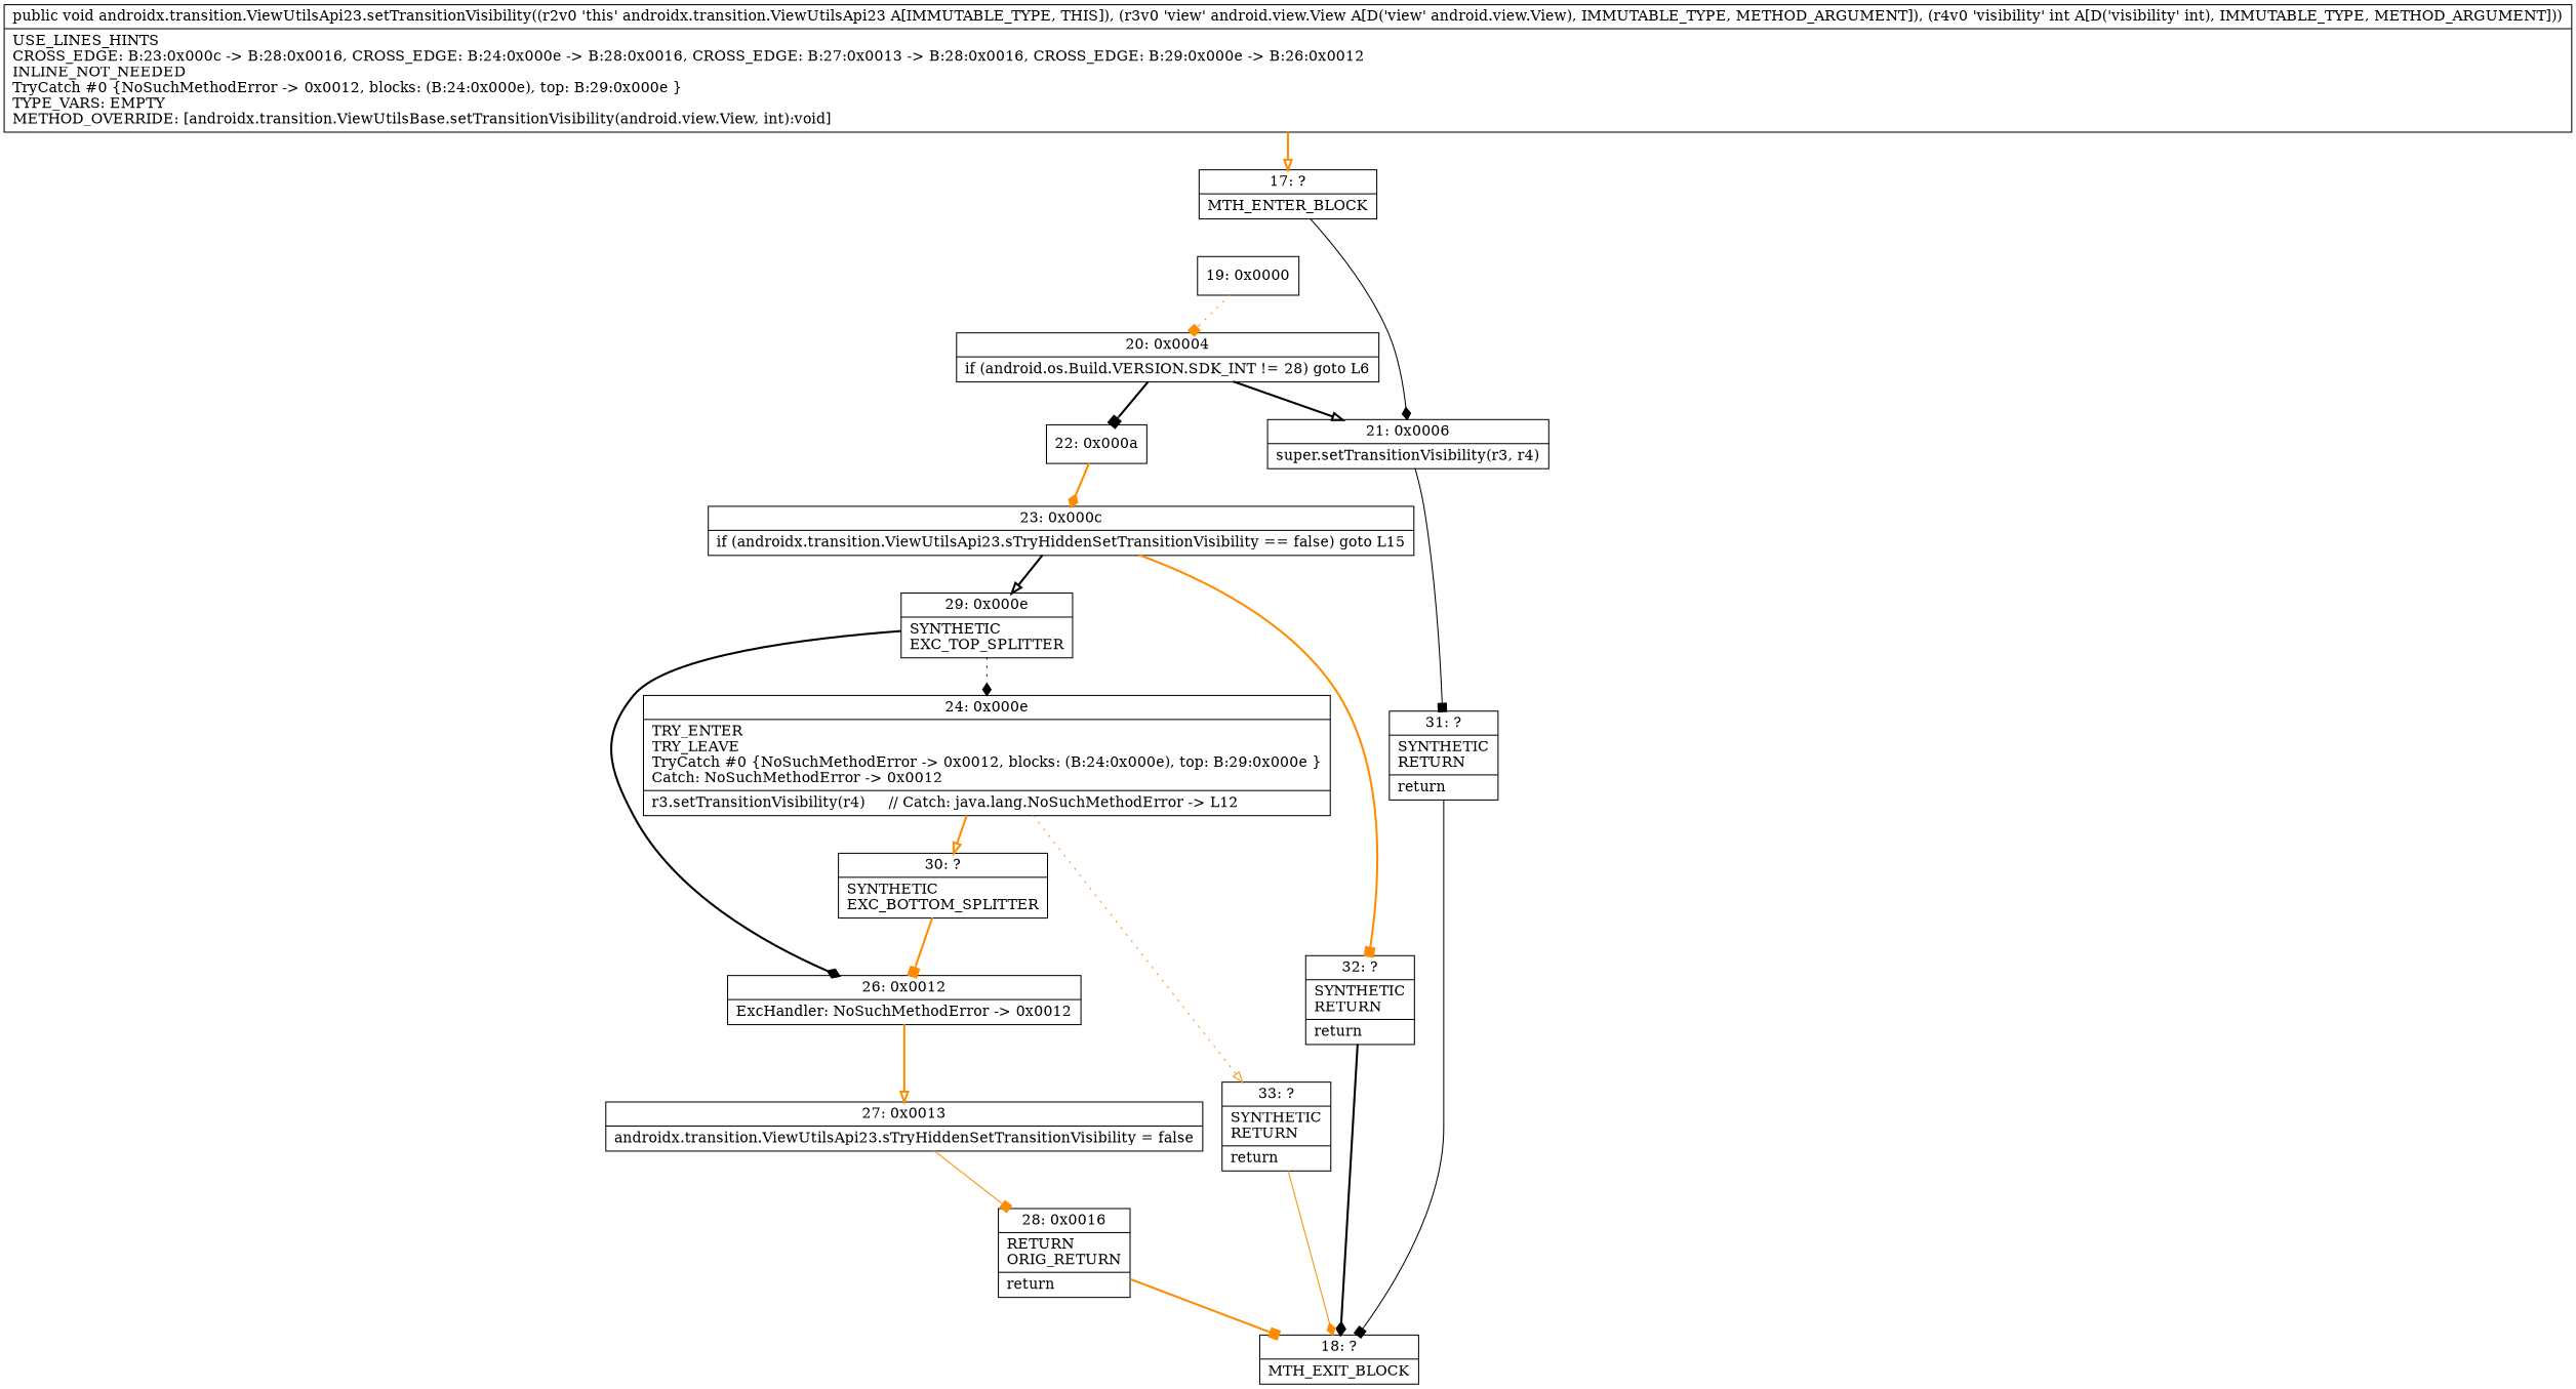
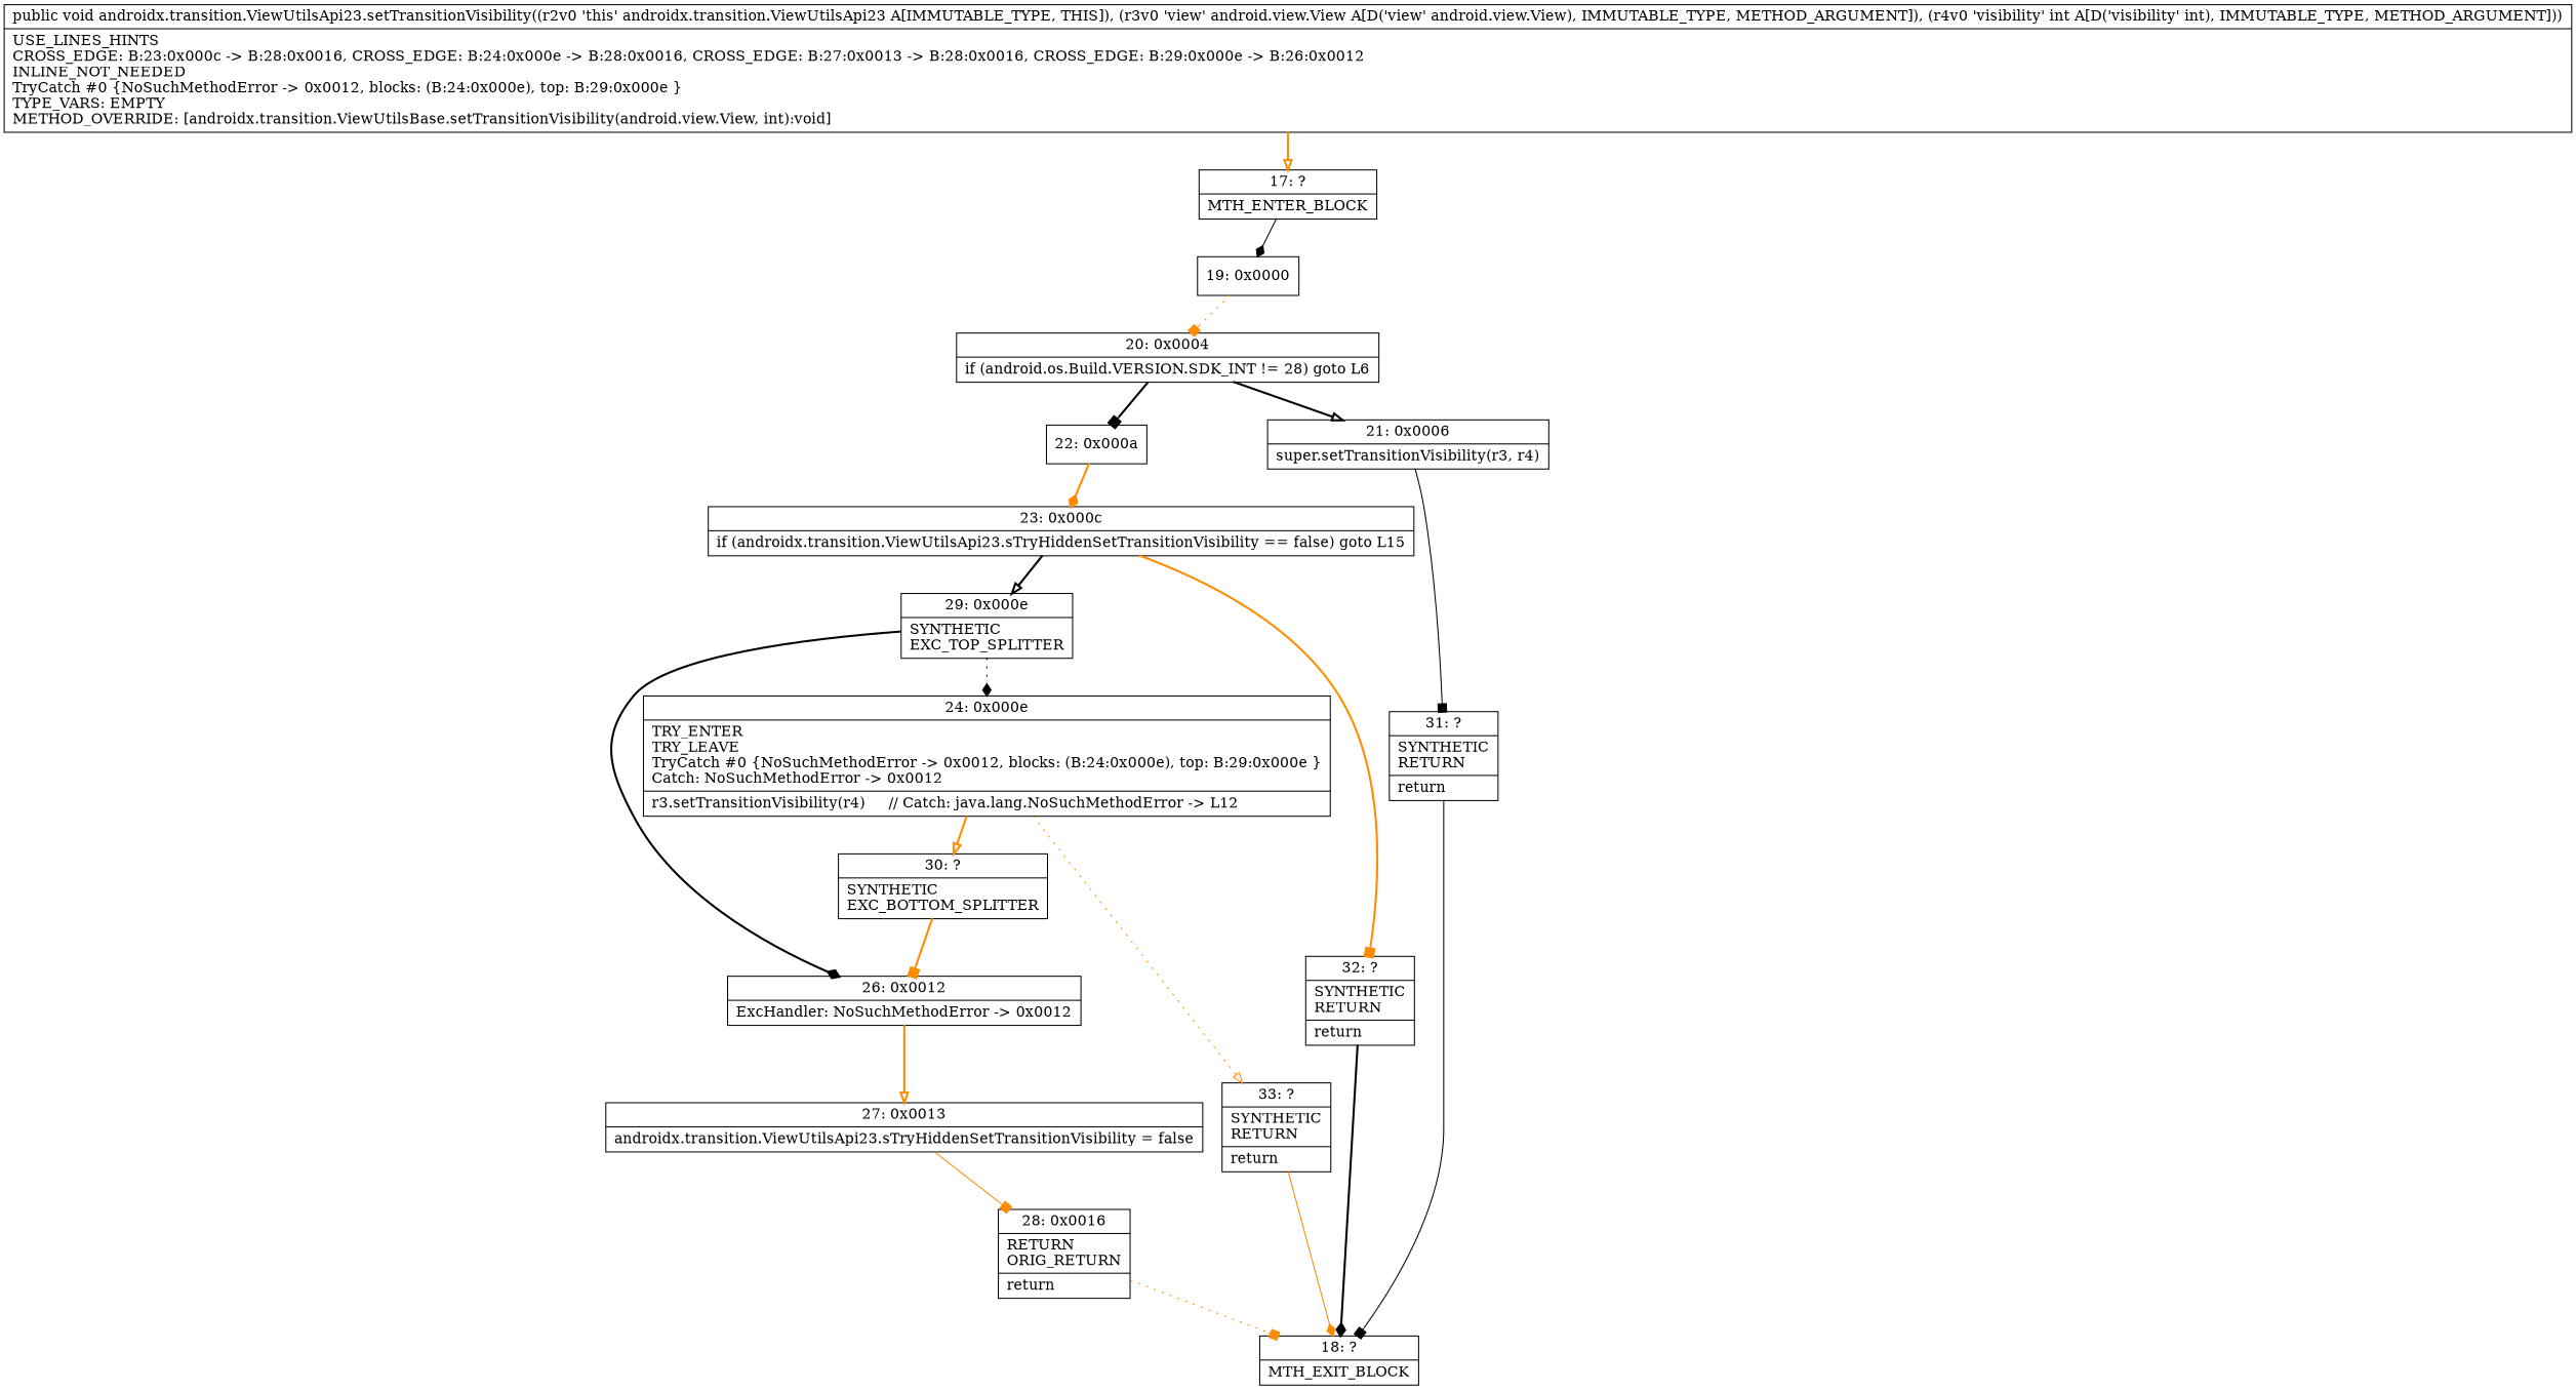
  digraph {
    node [shape=record]
    edge [arrowhead=box color=darkorange style=bold]
    n1 [label="{17\:\ ?|MTH_ENTER_BLOCK\l}"]
    n2 [label="{19\:\ 0x0000}"]
    n3 [label="{20\:\ 0x0004|if (android.os.Build.VERSION.SDK_INT != 28) goto L6\l}"]
    n4 [label="{21\:\ 0x0006|super.setTransitionVisibility(r3, r4)\l}"]
    n5 [label="{22\:\ 0x000a}"]
    n6 [label="{31\:\ ?|SYNTHETIC\lRETURN\l|return\l}"]
    n7 [label="{23\:\ 0x000c|if (androidx.transition.ViewUtilsApi23.sTryHiddenSetTransitionVisibility == false) goto L15\l}"]
    n8 [label="{18\:\ ?|MTH_EXIT_BLOCK\l}"]
    n9 [label="{29\:\ 0x000e|SYNTHETIC\lEXC_TOP_SPLITTER\l}"]
    n10 [label="{32\:\ ?|SYNTHETIC\lRETURN\l|return\l}"]
    n11 [label="{24\:\ 0x000e|TRY_ENTER\lTRY_LEAVE\lTryCatch #0 \{NoSuchMethodError \-\> 0x0012, blocks: (B:24:0x000e), top: B:29:0x000e \}\lCatch: NoSuchMethodError \-\> 0x0012\l|r3.setTransitionVisibility(r4)     \/\/ Catch: java.lang.NoSuchMethodError \-\> L12\l}"]
    n12 [label="{26\:\ 0x0012|ExcHandler: NoSuchMethodError \-\> 0x0012\l}"]
    n13 [label="{30\:\ ?|SYNTHETIC\lEXC_BOTTOM_SPLITTER\l}"]
    n14 [label="{33\:\ ?|SYNTHETIC\lRETURN\l|return\l}"]
    n15 [label="{27\:\ 0x0013|androidx.transition.ViewUtilsApi23.sTryHiddenSetTransitionVisibility = false\l}"]
    n16 [label="{28\:\ 0x0016|RETURN\lORIG_RETURN\l|return\l}"]
    n17 [label="{public void androidx.transition.ViewUtilsApi23.setTransitionVisibility((r2v0 'this' androidx.transition.ViewUtilsApi23 A[IMMUTABLE_TYPE, THIS]), (r3v0 'view' android.view.View A[D('view' android.view.View), IMMUTABLE_TYPE, METHOD_ARGUMENT]), (r4v0 'visibility' int A[D('visibility' int), IMMUTABLE_TYPE, METHOD_ARGUMENT]))  | USE_LINES_HINTS\lCROSS_EDGE: B:23:0x000c \-\> B:28:0x0016, CROSS_EDGE: B:24:0x000e \-\> B:28:0x0016, CROSS_EDGE: B:27:0x0013 \-\> B:28:0x0016, CROSS_EDGE: B:29:0x000e \-\> B:26:0x0012\lINLINE_NOT_NEEDED\lTryCatch #0 \{NoSuchMethodError \-\> 0x0012, blocks: (B:24:0x000e), top: B:29:0x000e \}\lTYPE_VARS: EMPTY\lMETHOD_OVERRIDE: [androidx.transition.ViewUtilsBase.setTransitionVisibility(android.view.View, int):void]\l}"]
-   n1 -> n4 [arrowhead=diamond color=black style=solid]
+   n1 -> n2 [arrowhead=diamond color=black style=solid]
    n2 -> n3 [style=dotted]
    n3 -> n4 [arrowhead=onormal color=black]
    n3 -> n5 [color=black]
    n4 -> n6 [color=black style=solid]
    n5 -> n7 [arrowhead=diamond]
    n6 -> n8 [color=black style=solid]
    n7 -> n9 [arrowhead=onormal color=black]
    n7 -> n10
    n9 -> n11 [arrowhead=diamond color=black style=dotted]
    n9 -> n12 [arrowhead=diamond color=black]
    n10 -> n8 [arrowhead=diamond color=black]
    n11 -> n13 [arrowhead=onormal]
    n11 -> n14 [arrowhead=onormal style=dotted]
    n12 -> n15 [arrowhead=onormal]
    n13 -> n12
    n14 -> n8 [arrowhead=diamond style=solid]
    n15 -> n16 [style=solid]
-   n16 -> n8
+   n16 -> n8 [style=dotted]
    n17 -> n1 [arrowhead=onormal]
  }
